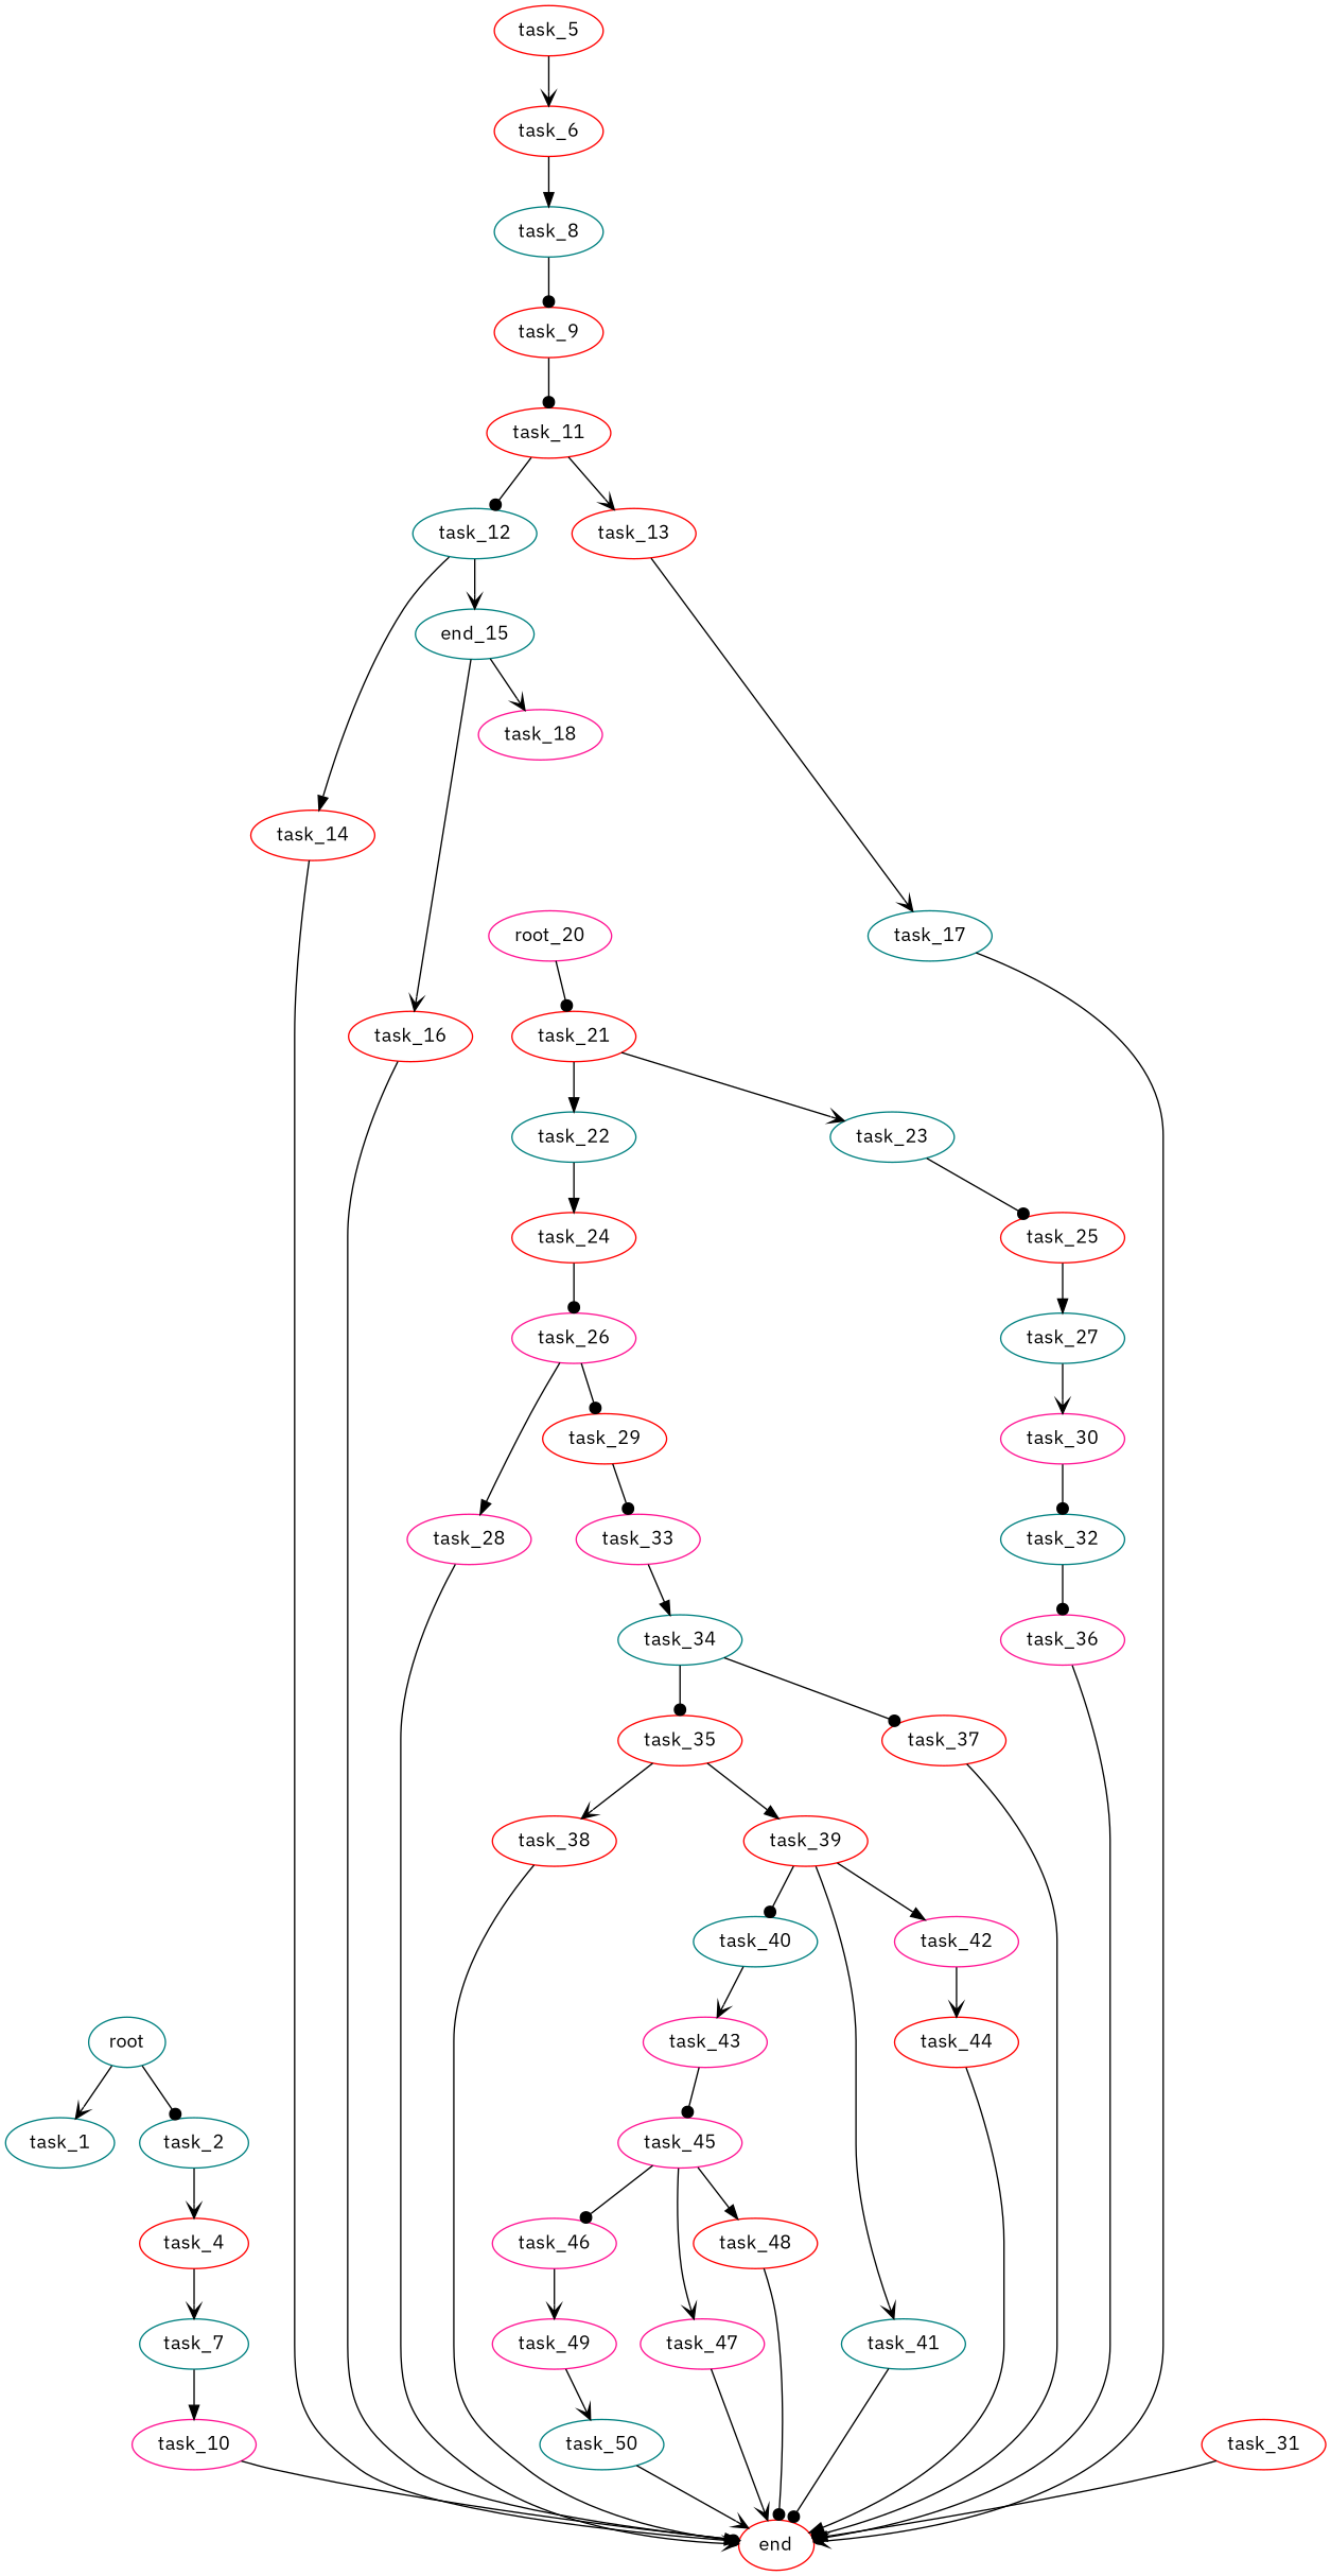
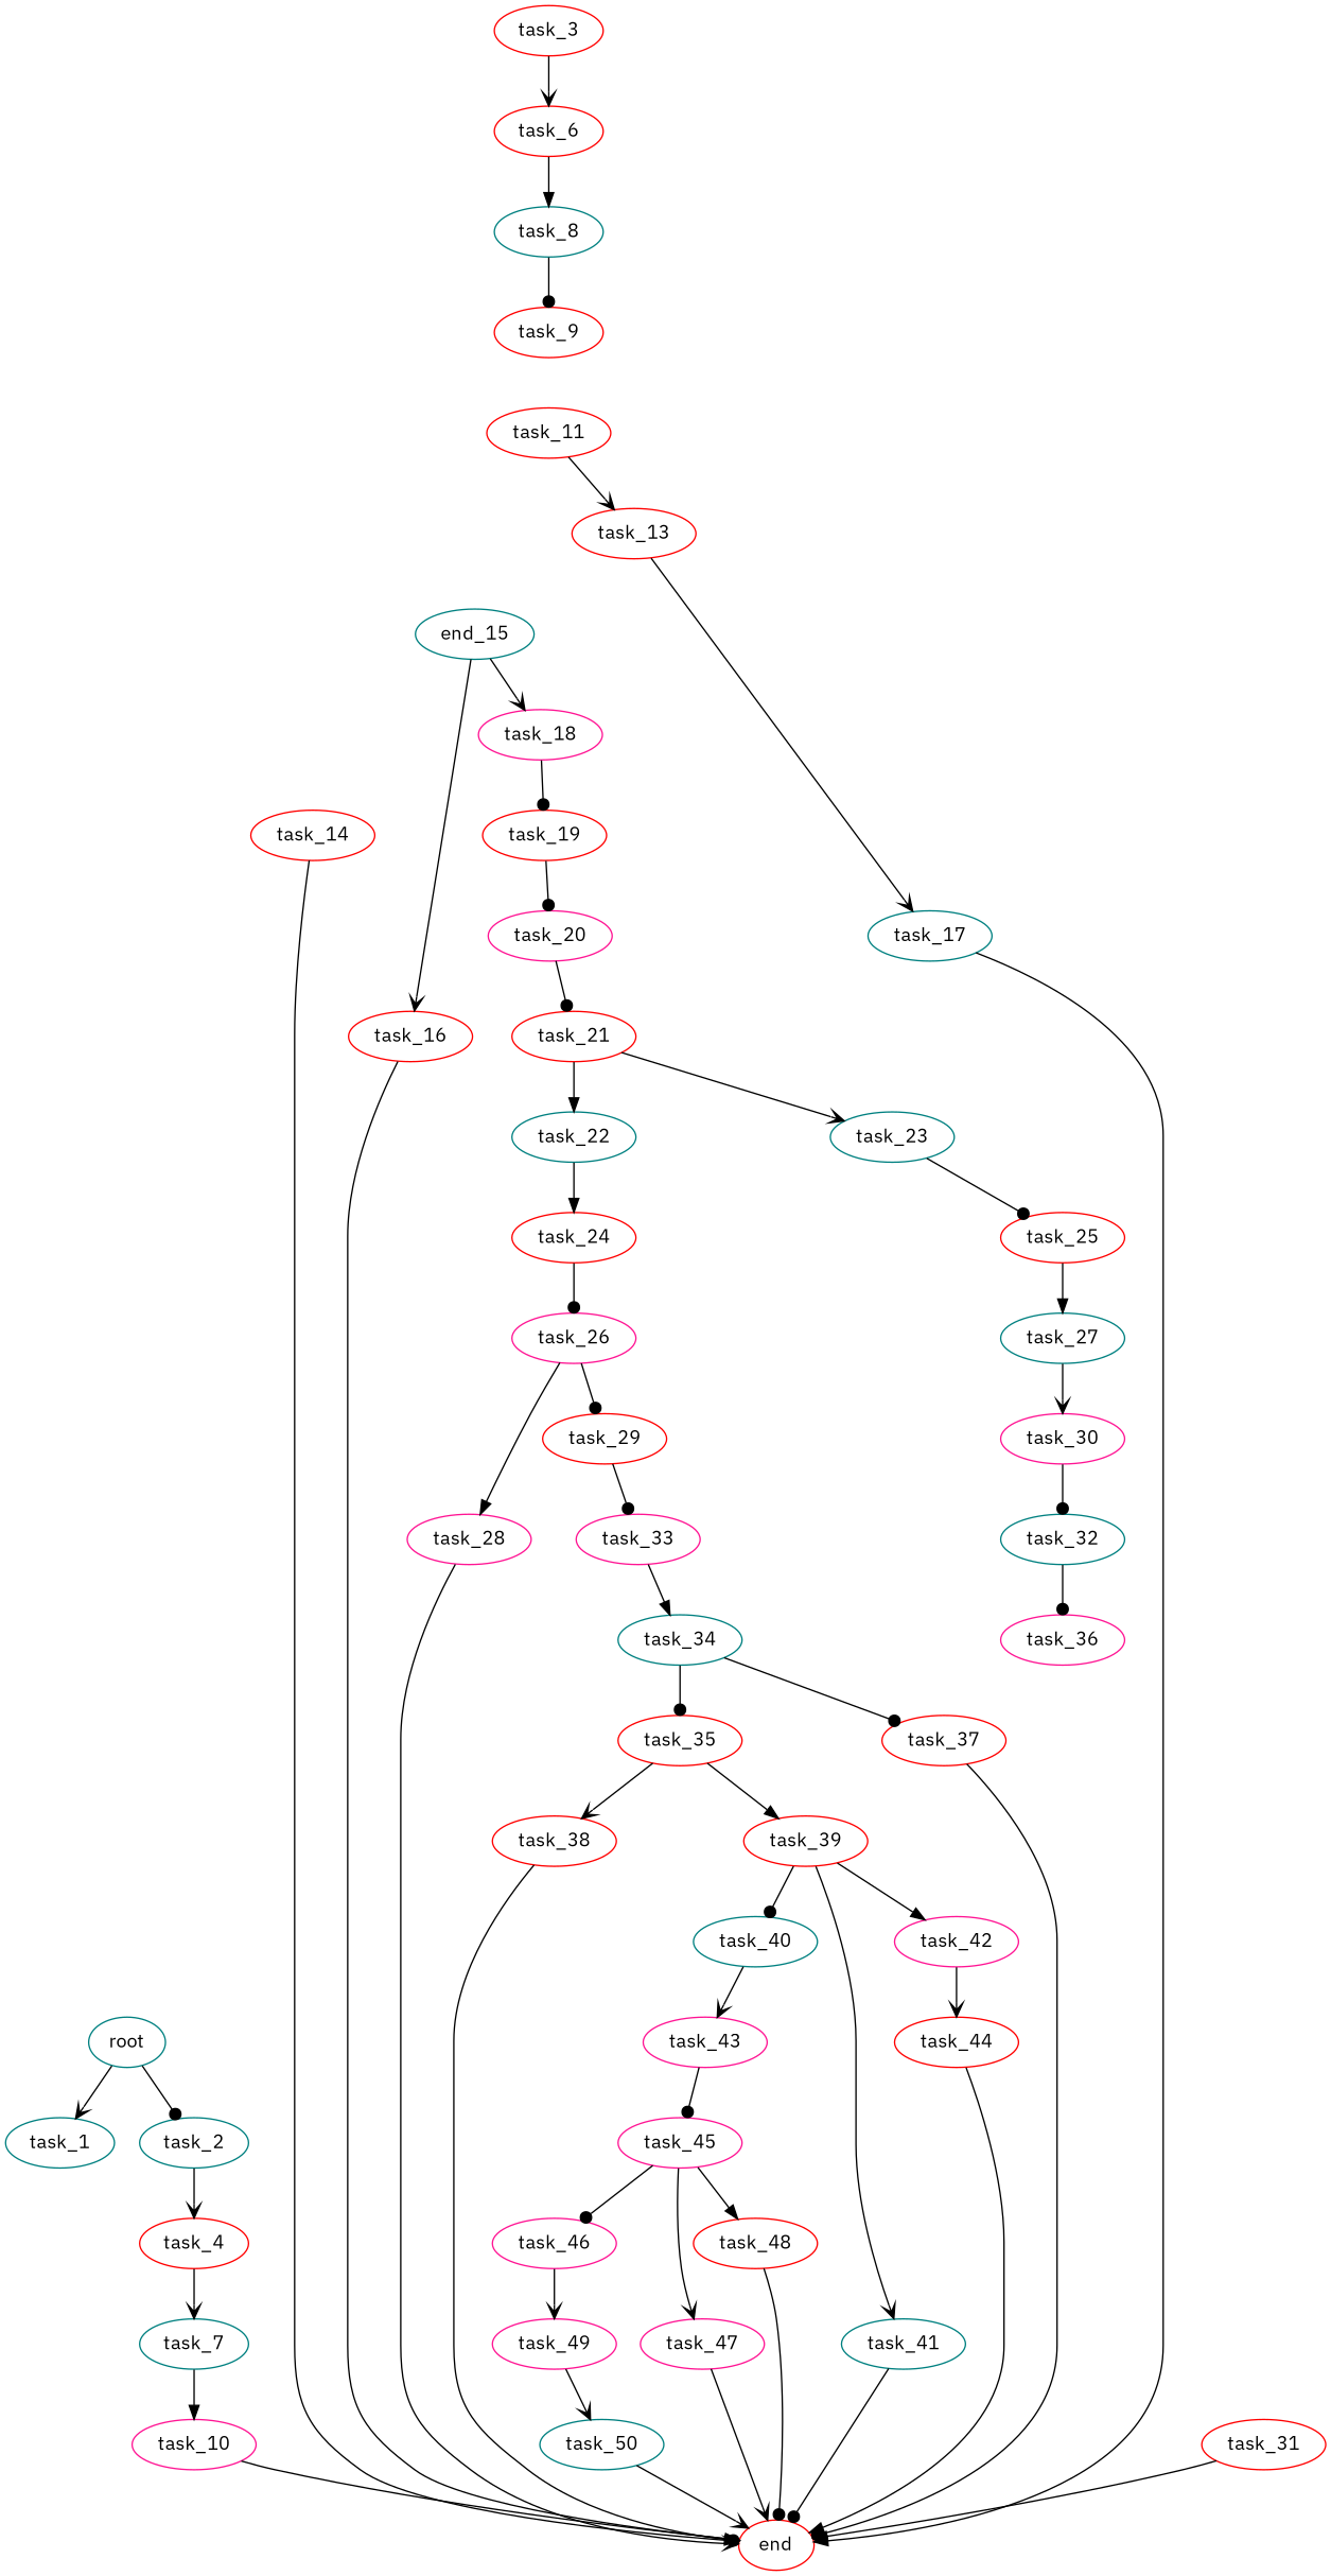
  digraph {
    fontname="IBM Plex Sans"
    node [color=red fontname="IBM Plex Sans"]
    edge [arrowhead=dot fontname="IBM Plex Sans"]
    root [color=teal]
    task_1 [color=teal]
    task_2 [color=teal]
    task_4
    task_7 [color=teal]
-   task_5
+   task_5 [label=task_3]
    task_6
    task_10 [color=deeppink]
    task_8 [color=teal]
    task_9
    end
    task_11
-   task_12 [color=teal]
    task_13
    task_14
    n16 [color=teal label=end_15]
    task_17 [color=teal]
    task_16
    task_18 [color=deeppink]
-   task_20 [color=deeppink label=root_20]
+   task_19
+   task_20 [color=deeppink]
    task_21
    task_22 [color=teal]
    task_23 [color=teal]
    task_24
    task_25
    task_26 [color=deeppink]
    task_27 [color=teal]
    task_28 [color=deeppink]
    task_29
    task_30 [color=deeppink]
    task_33 [color=deeppink]
    task_32 [color=teal]
    task_31
    task_34 [color=teal]
    task_36 [color=deeppink]
    task_35
    task_37
    task_38
    task_39
    task_40 [color=teal]
    task_41 [color=teal]
    task_42 [color=deeppink]
    task_43 [color=deeppink]
    task_44
    task_45 [color=deeppink]
    task_46 [color=deeppink]
    task_47 [color=deeppink]
    task_48
    task_49 [color=deeppink]
    task_50 [color=teal]
    root -> task_1 [arrowhead=vee]
    root -> task_2
    task_2 -> task_4 [arrowhead=vee]
    task_4 -> task_7 [arrowhead=vee]
    task_7 -> task_10 [arrowhead=normal]
    task_5 -> task_6 [arrowhead=vee]
    task_6 -> task_8 [arrowhead=normal]
    task_10 -> end [arrowhead=normal]
    task_8 -> task_9
-   task_9 -> task_11
-   task_11 -> task_12
    task_11 -> task_13 [arrowhead=vee]
-   task_12 -> task_14 [arrowhead=normal]
-   task_12 -> n16 [arrowhead=vee]
    task_13 -> task_17 [arrowhead=vee]
    task_14 -> end [arrowhead=normal]
    n16 -> task_16 [arrowhead=vee]
    n16 -> task_18 [arrowhead=vee]
-   task_17 -> end [arrowhead=vee]
+   task_17 -> end [arrowhead=normal]
    task_16 -> end [arrowhead=normal]
+   task_18 -> task_19
+   task_19 -> task_20
    task_20 -> task_21
    task_21 -> task_22 [arrowhead=normal]
    task_21 -> task_23 [arrowhead=vee]
    task_22 -> task_24 [arrowhead=normal]
    task_23 -> task_25
    task_24 -> task_26
    task_25 -> task_27 [arrowhead=normal]
    task_26 -> task_28 [arrowhead=normal]
    task_26 -> task_29
    task_27 -> task_30 [arrowhead=vee]
    task_28 -> end [arrowhead=vee]
    task_29 -> task_33
    task_30 -> task_32
    task_33 -> task_34 [arrowhead=normal]
    task_32 -> task_36
    task_31 -> end [arrowhead=normal]
    task_34 -> task_35
    task_34 -> task_37
-   task_36 -> end
    task_35 -> task_38 [arrowhead=vee]
    task_35 -> task_39 [arrowhead=normal]
    task_37 -> end
    task_38 -> end
    task_39 -> task_40
    task_39 -> task_41 [arrowhead=vee]
    task_39 -> task_42 [arrowhead=normal]
    task_40 -> task_43 [arrowhead=vee]
    task_41 -> end
    task_42 -> task_44 [arrowhead=vee]
    task_43 -> task_45
    task_44 -> end [arrowhead=normal]
    task_45 -> task_46
    task_45 -> task_47 [arrowhead=vee]
    task_45 -> task_48 [arrowhead=normal]
    task_46 -> task_49 [arrowhead=vee]
    task_47 -> end [arrowhead=vee]
    task_48 -> end
    task_49 -> task_50 [arrowhead=vee]
    task_50 -> end [arrowhead=vee]
  }
